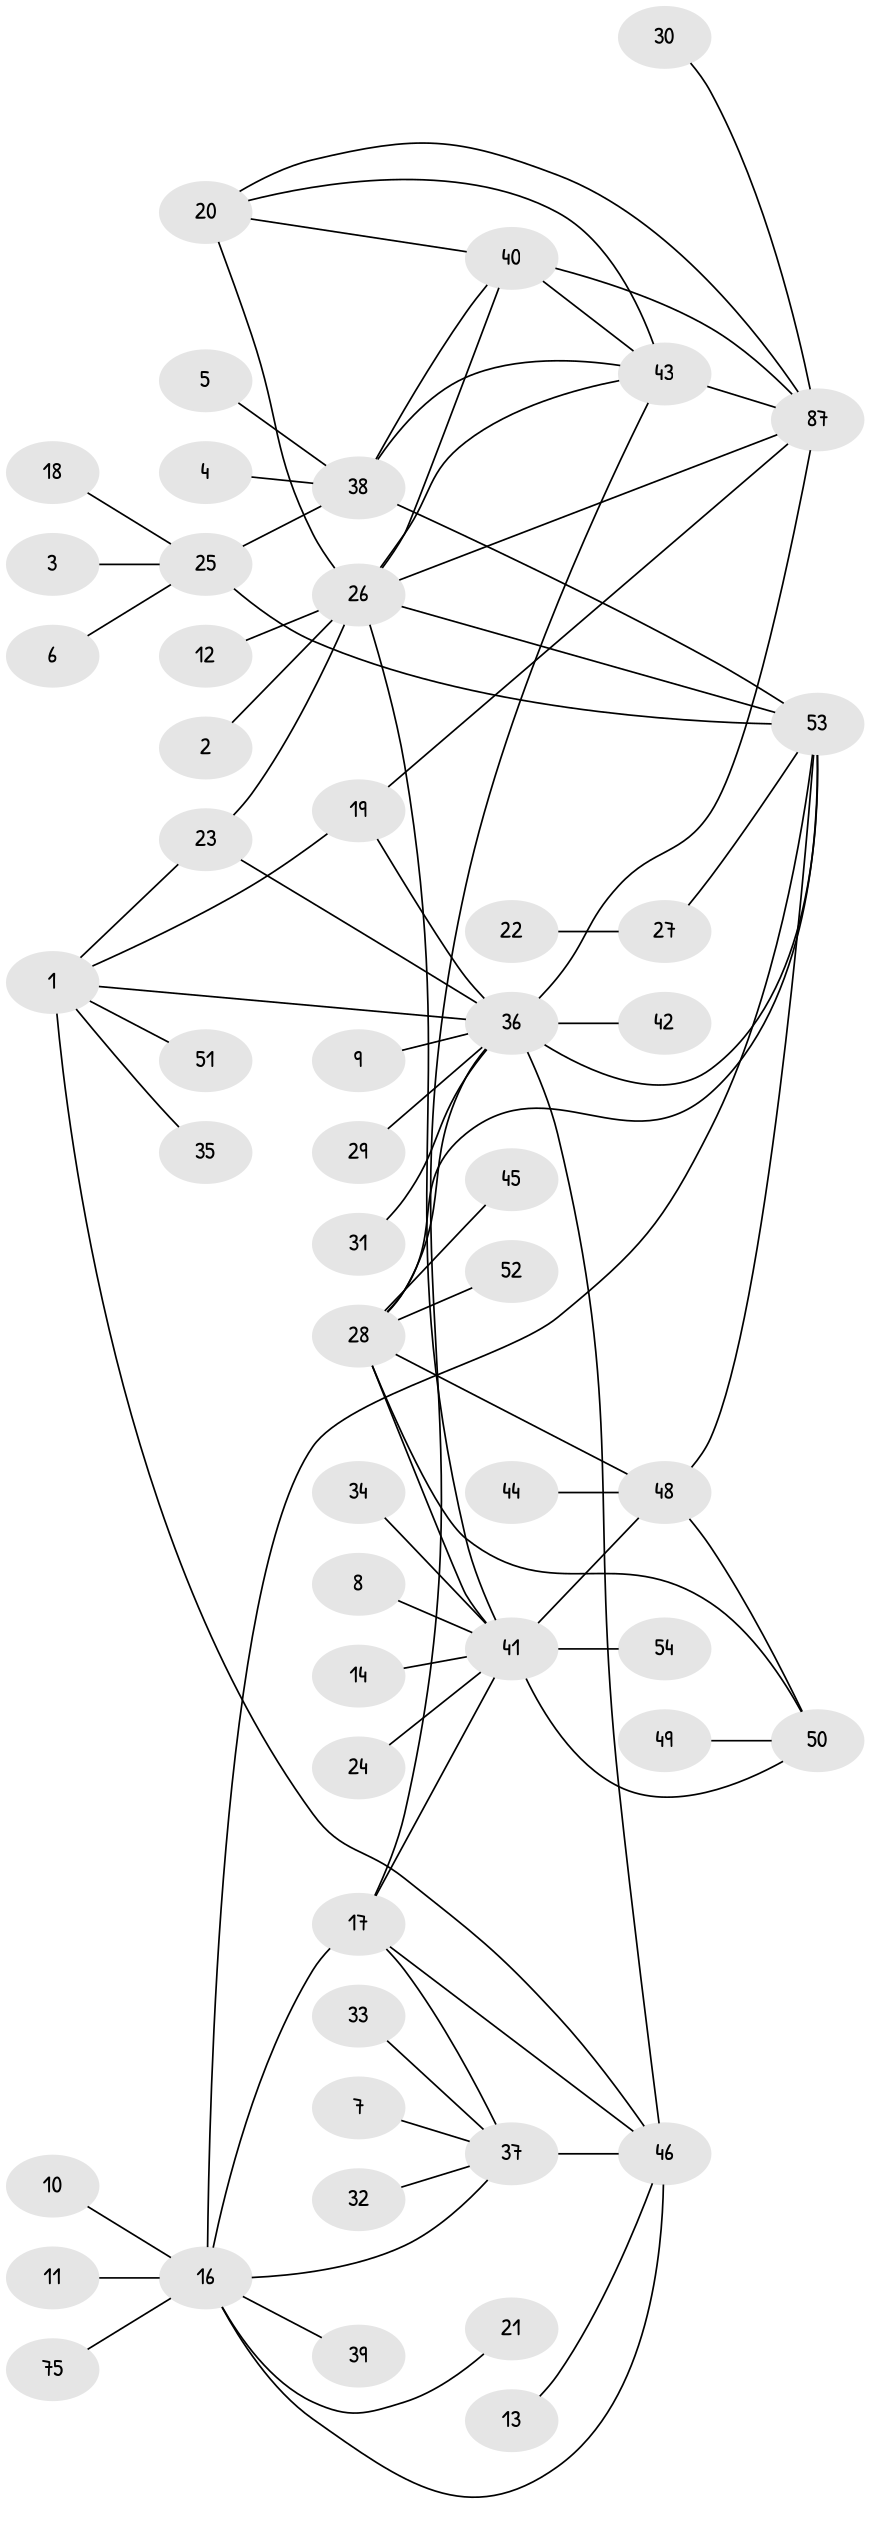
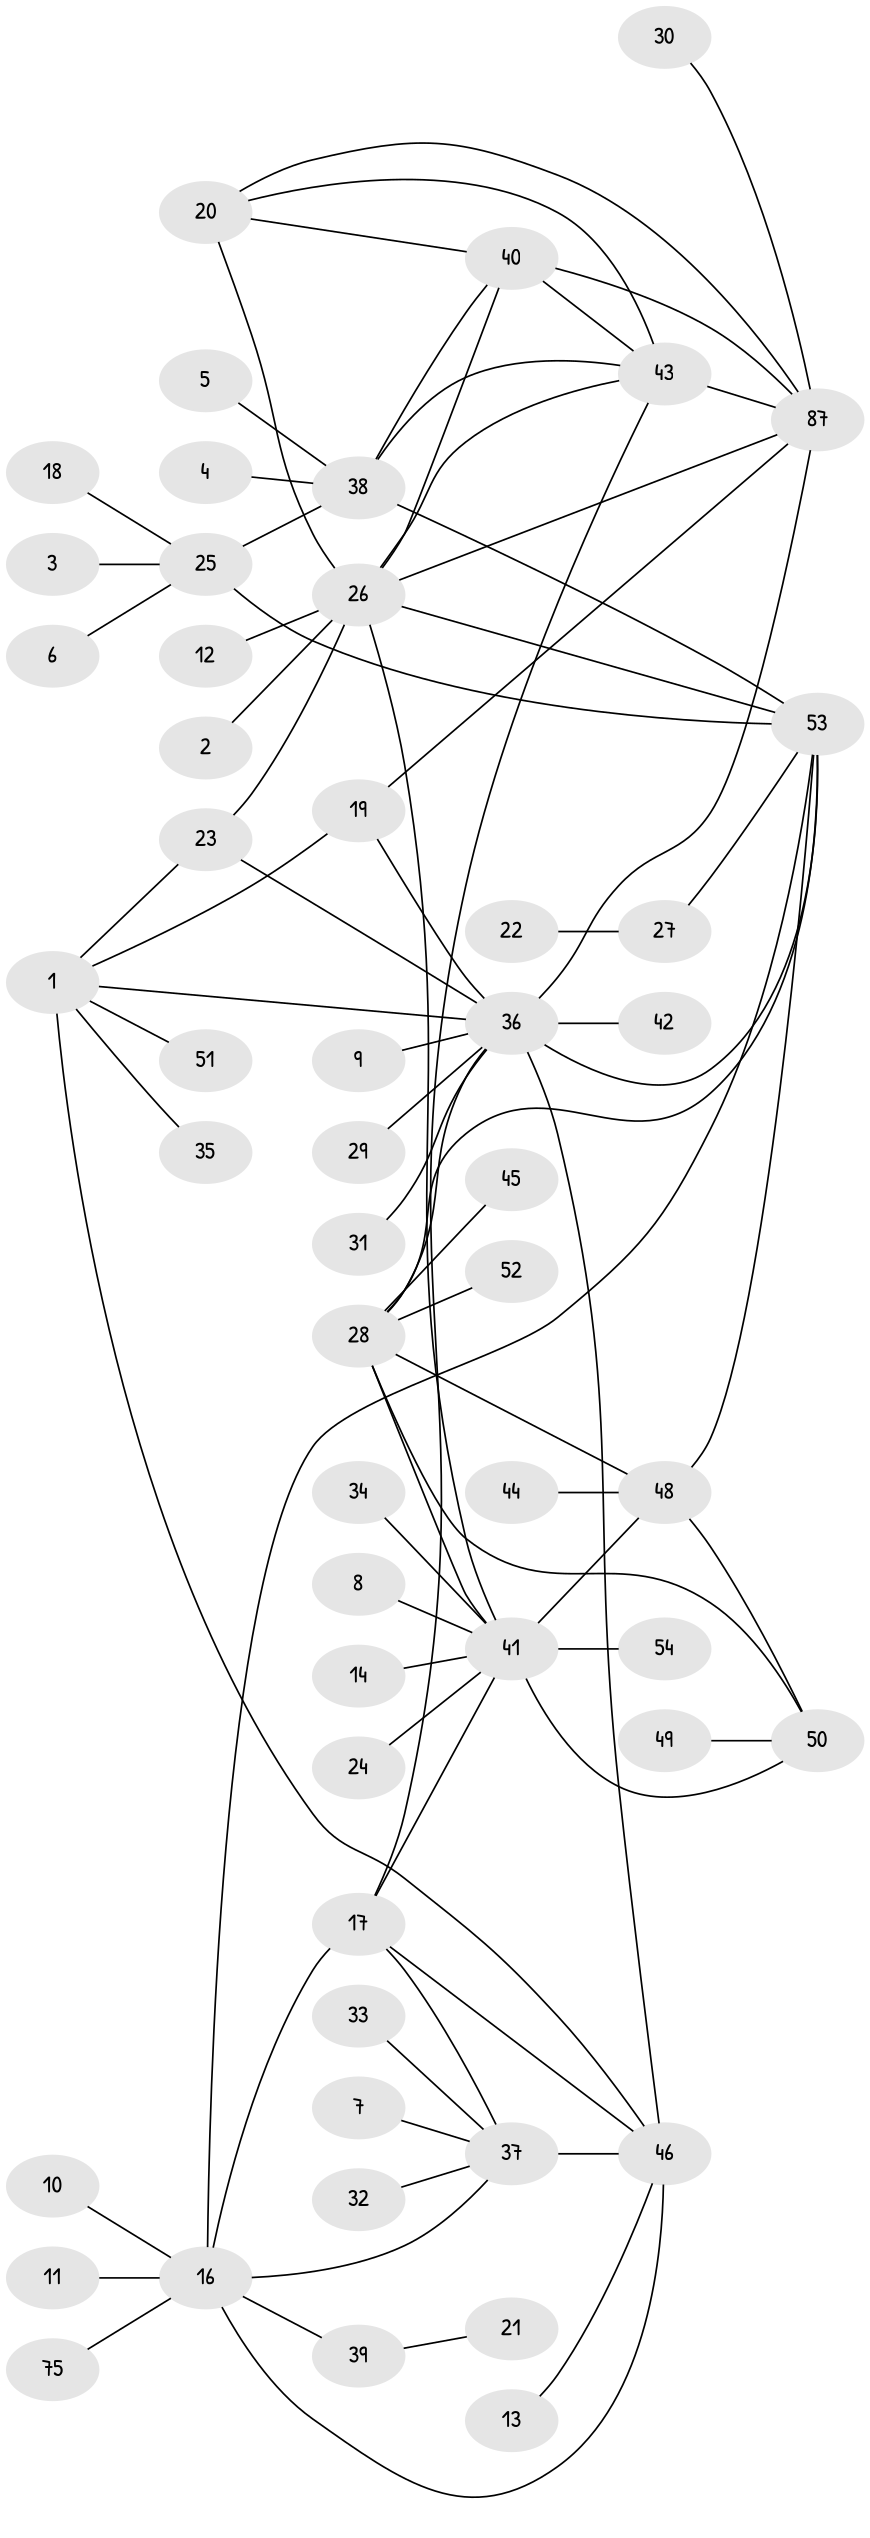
  graph {
    fontname="Patrick Hand"
    rankdir=LR
    node [color=gray90 fontname="Patrick Hand" style=filled]
    edge [fontname="Patrick Hand" weight=1.0]
    1
    19
    23
    35
    36
    46
    51
    n8 [label=87]
    26
    53
    42
    2
    41
    43
    40
    3
    25
    38
    4
    5
    6
    7
    37
    8
    48
    50
    54
    9
    10
    16
    17
    21
    39
    11
    12
    13
    14
    n38 [label=75]
    18
    20
    22
    27
    24
    28
    45
    52
    29
    30
    31
    32
    33
    34
    44
    49
    1 -- 19
    1 -- 23 [weight=3.0]
    1 -- 35
    1 -- 36 [weight=3.0]
    1 -- 46
    1 -- 51
    19 -- 36
    19 -- n8 [weight=2.0]
    23 -- 36
    23 -- 26
    36 -- 46
    36 -- n8
    36 -- 53
    36 -- 42
    26 -- n8
    26 -- 53
    26 -- 41
    26 -- 43
    26 -- 40
    2 -- 26
    41 -- 48 [weight=2.0]
    41 -- 50 [weight=2.0]
    41 -- 54
    43 -- n8
    40 -- n8
    40 -- 43
    3 -- 25
    25 -- 53 [weight=4.0]
    25 -- 38 [weight=2.0]
    38 -- 53 [weight=2.0]
    38 -- 43
    38 -- 40
    4 -- 38
    5 -- 38
    6 -- 25
    7 -- 37
    37 -- 46
    8 -- 41
    48 -- 53
    48 -- 50
    9 -- 36
    10 -- 16
    16 -- 46 [weight=2.0]
    16 -- 53
    16 -- 37 [weight=2.0]
    16 -- 17 [weight=2.0]
-   16 -- 21
+   39 -- 21
    16 -- 39
    17 -- 46
    17 -- 41
    17 -- 43
    17 -- 37
    11 -- 16
    12 -- 26
    13 -- 46
    14 -- 41
    n38 -- 16
    18 -- 25
    20 -- n8
    20 -- 26
    20 -- 43
    20 -- 40
    22 -- 27
    27 -- 53
    24 -- 41
    28 -- 36
    28 -- 53
    28 -- 41 [weight=2.0]
    28 -- 48
    28 -- 50
    28 -- 45
    28 -- 52
    29 -- 36
    30 -- n8
    31 -- 36
    32 -- 37
    33 -- 37
    34 -- 41
    44 -- 48
    49 -- 50
  }
